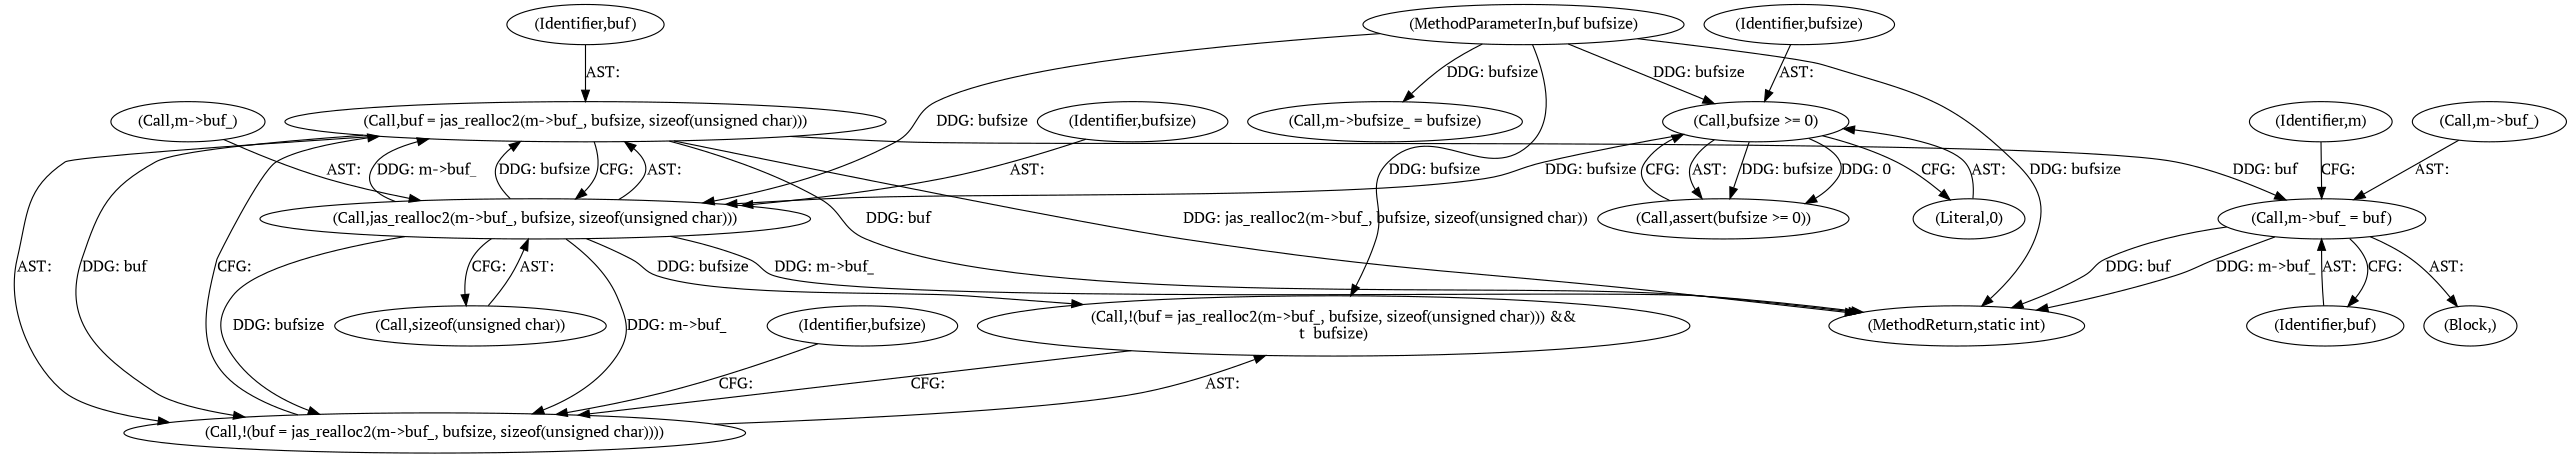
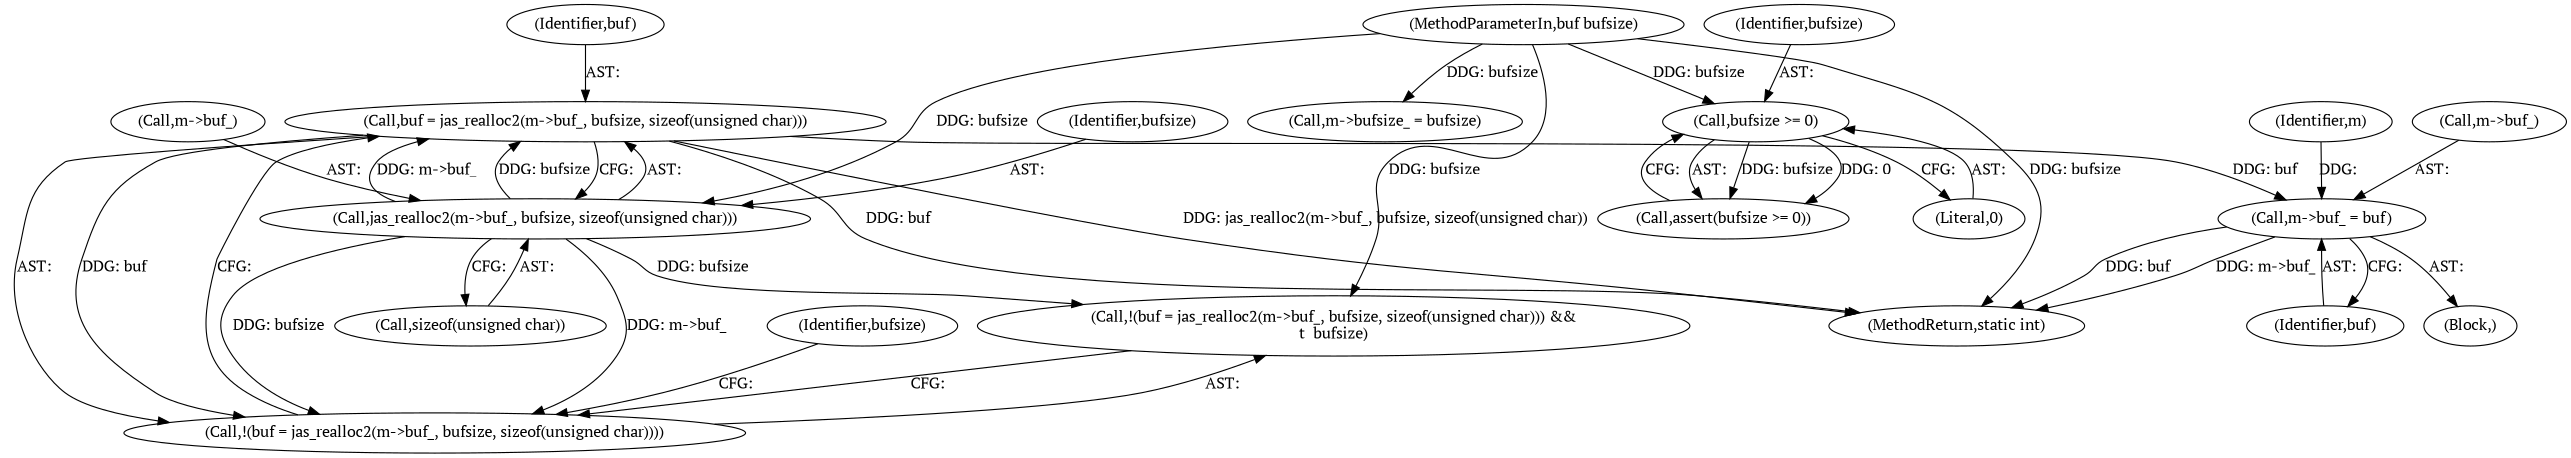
  digraph {
    fontname="PT Serif"
    node [fontname="PT Serif"]
    edge [fontname="PT Serif"]
    n1 [label="(Call,buf = jas_realloc2(m->buf_, bufsize, sizeof(unsigned char)))"]
    n2 [label="(Call,jas_realloc2(m->buf_, bufsize, sizeof(unsigned char)))"]
    n3 [label="(Call,!(buf = jas_realloc2(m->buf_, bufsize, sizeof(unsigned char))))"]
    n4 [label="(Call,m->buf_ = buf)"]
    n5 [label="(MethodReturn,static int)"]
    n6 [label="(Call,sizeof(unsigned char))"]
    n7 [label="(Call,!(buf = jas_realloc2(m->buf_, bufsize, sizeof(unsigned char))) &&\n\t  bufsize)"]
    n8 [label="(Block,)"]
    n9 [label="(Identifier,buf)"]
    n10 [label="(Call,bufsize >= 0)"]
    n11 [label="(Literal,0)"]
    n12 [label="(Call,assert(bufsize >= 0))"]
    n13 [label="(MethodParameterIn,buf bufsize)"]
    n14 [label="(Call,m->bufsize_ = bufsize)"]
    n15 [label="(Identifier,buf)"]
    n16 [label="(Identifier,m)"]
    n17 [label="(Call,m->buf_)"]
    n18 [label="(Identifier,bufsize)"]
    n19 [label="(Identifier,bufsize)"]
    n20 [label="(Identifier,bufsize)"]
    n21 [label="(Call,m->buf_)"]
    n1 -> n2 [label="CFG: "]
    n1 -> n3 [label="AST: "]
    n1 -> n3 [label="DDG: buf"]
    n1 -> n4 [label="DDG: buf"]
    n1 -> n5 [label="DDG: buf"]
    n1 -> n5 [label="DDG: jas_realloc2(m->buf_, bufsize, sizeof(unsigned char))"]
    n2 -> n1 [label="AST: "]
    n2 -> n1 [label="DDG: m->buf_"]
    n2 -> n1 [label="DDG: bufsize"]
    n2 -> n3 [label="DDG: m->buf_"]
    n2 -> n3 [label="DDG: bufsize"]
-   n2 -> n5 [label="DDG: m->buf_"]
    n2 -> n6 [label="CFG: "]
    n2 -> n7 [label="DDG: bufsize"]
    n3 -> n1 [label="CFG: "]
    n3 -> n7 [label="AST: "]
    n4 -> n5 [label="DDG: m->buf_"]
    n4 -> n5 [label="DDG: buf"]
    n4 -> n8 [label="AST: "]
    n4 -> n9 [label="CFG: "]
    n6 -> n2 [label="AST: "]
    n7 -> n3 [label="CFG: "]
    n9 -> n4 [label="AST: "]
-   n10 -> n2 [label="DDG: bufsize"]
    n10 -> n11 [label="CFG: "]
    n10 -> n12 [label="AST: "]
    n10 -> n12 [label="DDG: bufsize"]
    n10 -> n12 [label="DDG: 0"]
    n11 -> n10 [label="AST: "]
    n12 -> n10 [label="CFG: "]
    n13 -> n2 [label="DDG: bufsize"]
    n13 -> n5 [label="DDG: bufsize"]
    n13 -> n7 [label="DDG: bufsize"]
    n13 -> n10 [label="DDG: bufsize"]
    n13 -> n14 [label="DDG: bufsize"]
    n15 -> n1 [label="AST: "]
-   n16 -> n4 [label="CFG: "]
+   n16 -> n4 [label="DDG: "]
    n17 -> n2 [label="AST: "]
    n18 -> n10 [label="AST: "]
    n19 -> n2 [label="AST: "]
    n20 -> n3 [label="CFG: "]
    n21 -> n4 [label="AST: "]
  }
